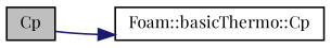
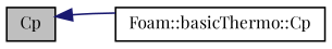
  digraph {
    rankdir=LR
    fontname="Playfair Display"
    node [color=black fontname="Playfair Display" fontsize=10 shape=record]
    n1 [fillcolor=grey75 fontcolor=black height=0.2 label=Cp style=filled width=0.4]
    n2 [height=0.2 label="Foam::basicThermo::Cp" width=0.4]
-   n1 -> n2 [color=midnightblue fontname="Playfair Display" fontsize=10 labelfontname=FreeSans labelfontsize=10 style=solid]
+   n2 -> n1 [color=midnightblue fontname="Playfair Display" fontsize=10 labelfontname=FreeSans labelfontsize=10 style=solid]
  }
